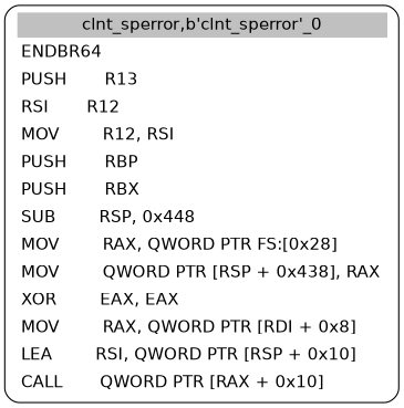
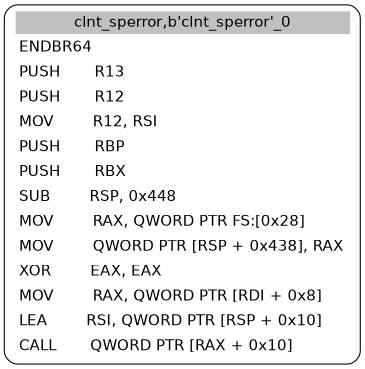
  digraph {
    fontname="DejaVu Sans"
-   n1 [fontname="DejaVu Sans" label=<<table border="0" cellborder="0" cellpadding="3"><tr><td align="center" colspan="2" bgcolor="grey">clnt_sperror,b'clnt_sperror'_0</td></tr><tr><td align="left">ENDBR64    </td></tr><tr><td align="left">PUSH       R13</td></tr><tr><td align="left">RSI       R12</td></tr><tr><td align="left">MOV        R12, RSI</td></tr><tr><td align="left">PUSH       RBP</td></tr><tr><td align="left">PUSH       RBX</td></tr><tr><td align="left">SUB        RSP, 0x448</td></tr><tr><td align="left">MOV        RAX, QWORD PTR FS:[0x28]</td></tr><tr><td align="left">MOV        QWORD PTR [RSP + 0x438], RAX</td></tr><tr><td align="left">XOR        EAX, EAX</td></tr><tr><td align="left">MOV        RAX, QWORD PTR [RDI + 0x8]</td></tr><tr><td align="left">LEA        RSI, QWORD PTR [RSP + 0x10]</td></tr><tr><td align="left">CALL       QWORD PTR [RAX + 0x10]</td></tr></table>> shape=Mrecord]
+   n1 [fontname="DejaVu Sans" label=<<table border="0" cellborder="0" cellpadding="3"><tr><td align="center" colspan="2" bgcolor="grey">clnt_sperror,b'clnt_sperror'_0</td></tr><tr><td align="left">ENDBR64    </td></tr><tr><td align="left">PUSH       R13</td></tr><tr><td align="left">PUSH       R12</td></tr><tr><td align="left">MOV        R12, RSI</td></tr><tr><td align="left">PUSH       RBP</td></tr><tr><td align="left">PUSH       RBX</td></tr><tr><td align="left">SUB        RSP, 0x448</td></tr><tr><td align="left">MOV        RAX, QWORD PTR FS:[0x28]</td></tr><tr><td align="left">MOV        QWORD PTR [RSP + 0x438], RAX</td></tr><tr><td align="left">XOR        EAX, EAX</td></tr><tr><td align="left">MOV        RAX, QWORD PTR [RDI + 0x8]</td></tr><tr><td align="left">LEA        RSI, QWORD PTR [RSP + 0x10]</td></tr><tr><td align="left">CALL       QWORD PTR [RAX + 0x10]</td></tr></table>> shape=Mrecord]
  }
